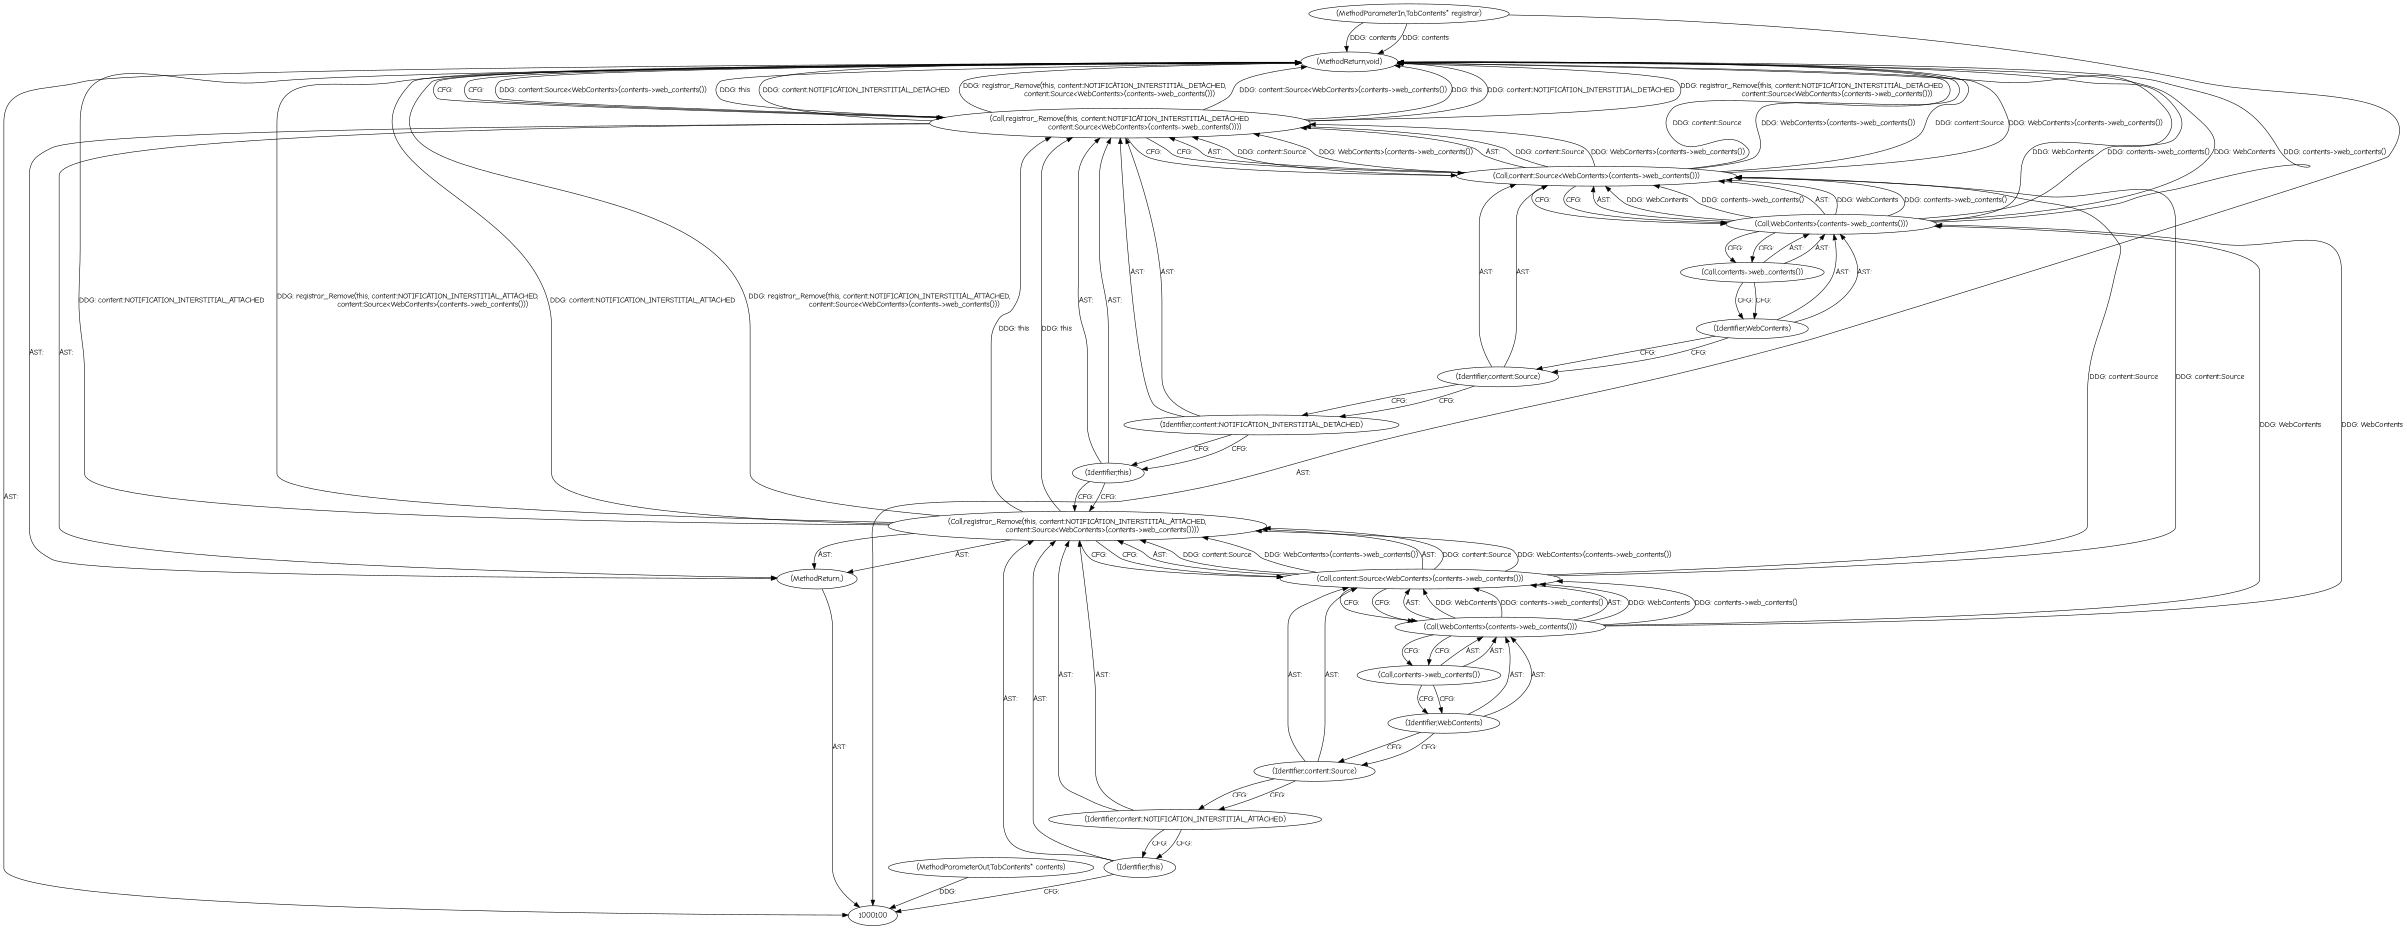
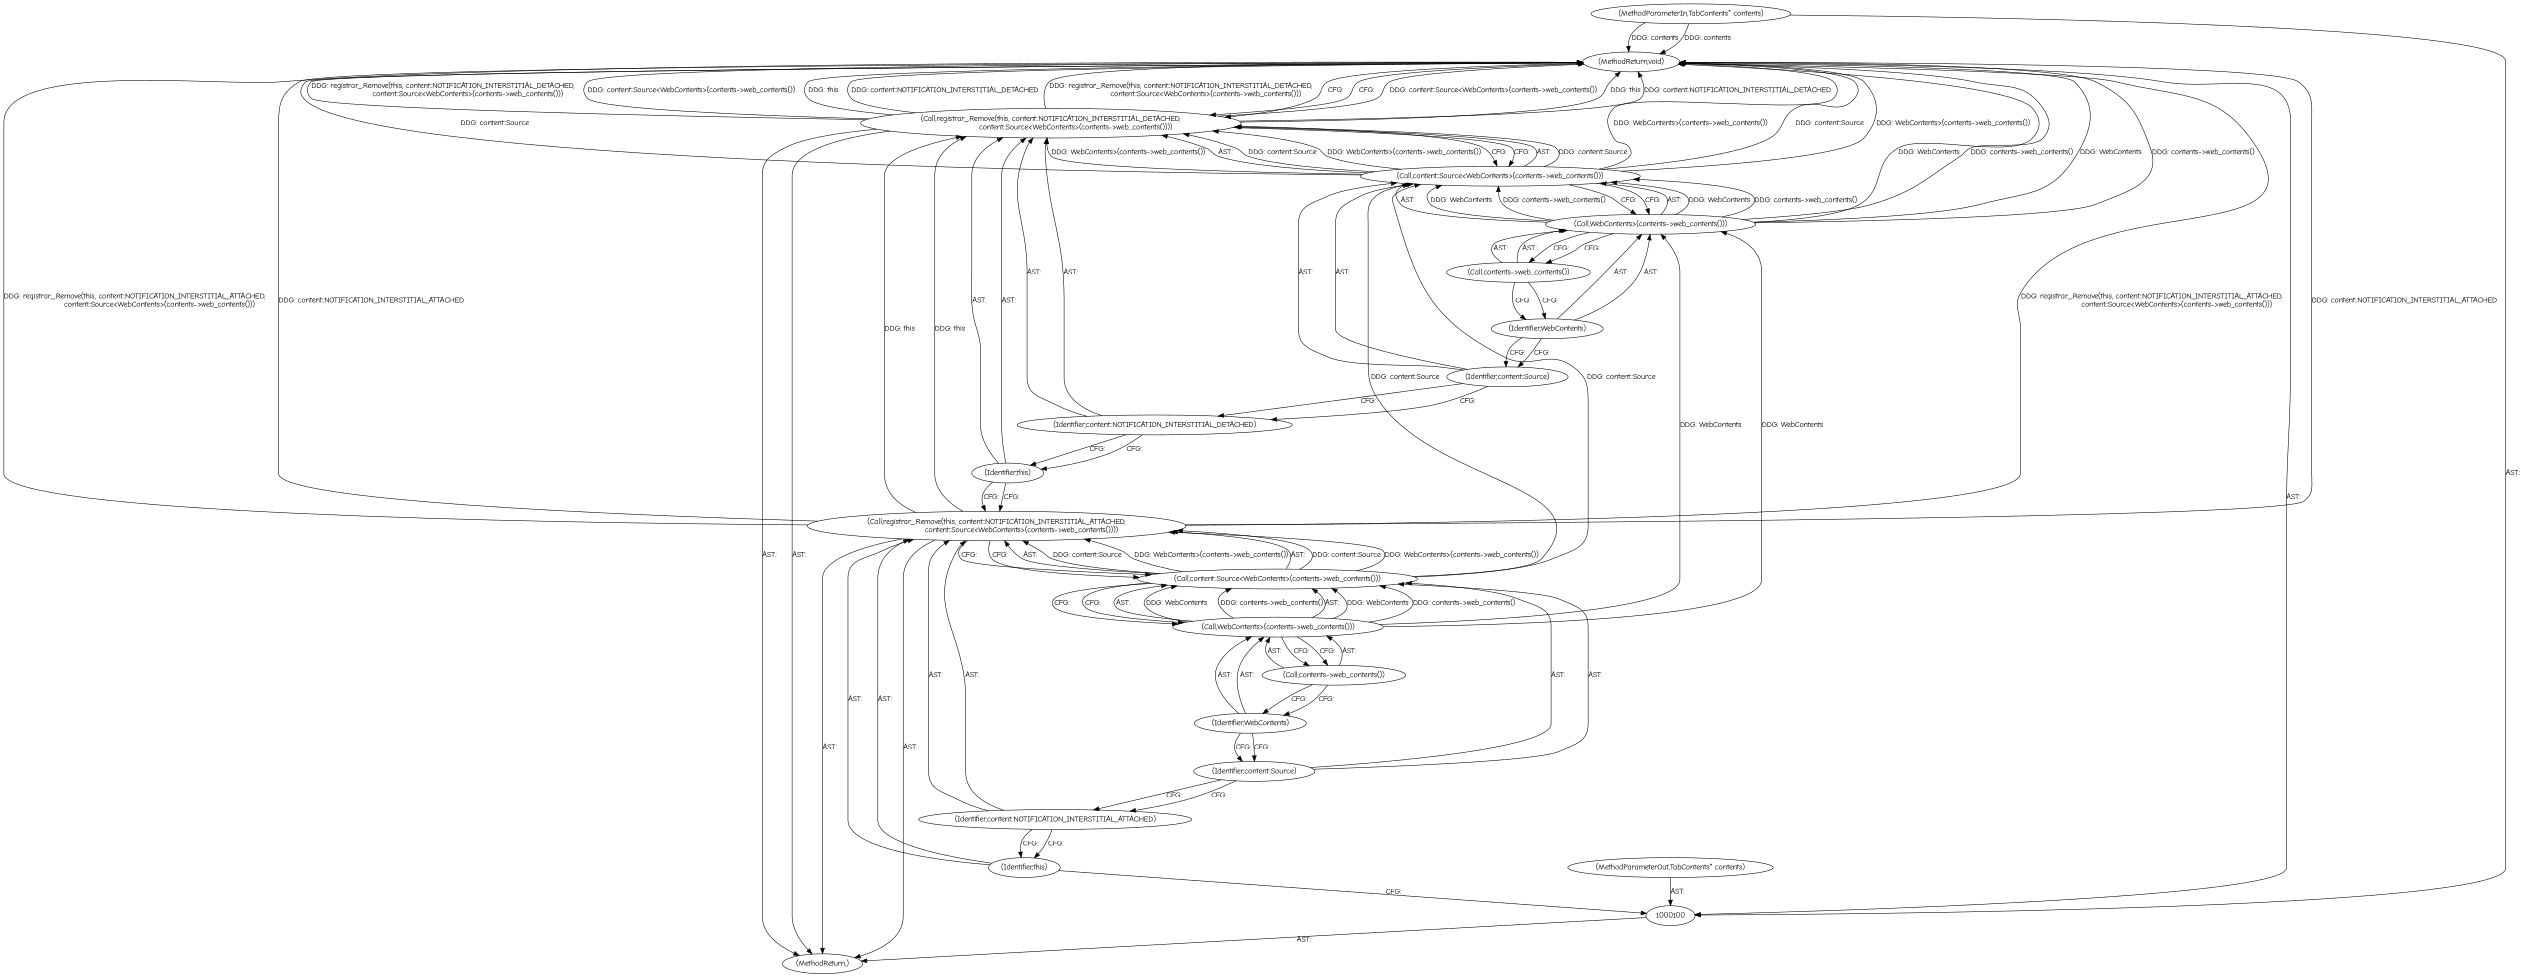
  digraph {
    fontname="Comic Neue"
    node [fontname="Comic Neue"]
    edge [fontname="Comic Neue"]
    n1 [label="(MethodReturn,void)"]
    n2 [label="(Call,registrar_.Remove(this, content::NOTIFICATION_INTERSTITIAL_DETACHED,\n                    content::Source<WebContents>(contents->web_contents())))"]
    1000100
    n4 [label="(MethodReturn,)"]
    n5 [label="(Call,content::Source<WebContents>(contents->web_contents()))"]
-   n6 [label="(MethodParameterIn,TabContents* registrar)"]
+   n6 [label="(MethodParameterIn,TabContents* contents)"]
    n7 [label="(MethodParameterOut,TabContents* contents)"]
    n8 [label="(Identifier,this)"]
    n9 [label="(Call,registrar_.Remove(this, content::NOTIFICATION_INTERSTITIAL_ATTACHED,\n                    content::Source<WebContents>(contents->web_contents())))"]
    n10 [label="(Call,content::Source<WebContents>(contents->web_contents()))"]
    n11 [label="(Identifier,content::NOTIFICATION_INTERSTITIAL_ATTACHED)"]
    n12 [label="(Call,WebContents>(contents->web_contents()))"]
    n13 [label="(Call,contents->web_contents())"]
    n14 [label="(Call,WebContents>(contents->web_contents()))"]
    n15 [label="(Identifier,content::Source)"]
    n16 [label="(Identifier,WebContents)"]
    n17 [label="(Call,contents->web_contents())"]
    n18 [label="(Identifier,this)"]
    n19 [label="(Identifier,content::NOTIFICATION_INTERSTITIAL_DETACHED)"]
    n20 [label="(Identifier,content::Source)"]
    n21 [label="(Identifier,WebContents)"]
    n1 -> n2 [label="CFG: "]
    n1 -> n2 [label="CFG: "]
    n1 -> 1000100 [label="AST: "]
    n2 -> n1 [label="DDG: content::Source<WebContents>(contents->web_contents())"]
    n2 -> n1 [label="DDG: this"]
    n2 -> n1 [label="DDG: content::NOTIFICATION_INTERSTITIAL_DETACHED"]
    n2 -> n1 [label="DDG: registrar_.Remove(this, content::NOTIFICATION_INTERSTITIAL_DETACHED,\n                    content::Source<WebContents>(contents->web_contents()))"]
    n2 -> n1 [label="DDG: content::Source<WebContents>(contents->web_contents())"]
    n2 -> n1 [label="DDG: this"]
    n2 -> n1 [label="DDG: content::NOTIFICATION_INTERSTITIAL_DETACHED"]
    n2 -> n1 [label="DDG: registrar_.Remove(this, content::NOTIFICATION_INTERSTITIAL_DETACHED,\n                    content::Source<WebContents>(contents->web_contents()))"]
    n2 -> n4 [label="AST: "]
    n2 -> n4 [label="AST: "]
    n2 -> n5 [label="CFG: "]
    n2 -> n5 [label="CFG: "]
-   n4 -> 1000100 [label="AST: "]
+   1000100 -> n4 [label="AST: "]
    n5 -> n1 [label="DDG: content::Source"]
    n5 -> n1 [label="DDG: WebContents>(contents->web_contents())"]
    n5 -> n1 [label="DDG: content::Source"]
    n5 -> n1 [label="DDG: WebContents>(contents->web_contents())"]
    n5 -> n2 [label="AST: "]
    n5 -> n2 [label="DDG: content::Source"]
    n5 -> n2 [label="DDG: WebContents>(contents->web_contents())"]
    n5 -> n2 [label="AST: "]
    n5 -> n2 [label="DDG: content::Source"]
    n5 -> n2 [label="DDG: WebContents>(contents->web_contents())"]
    n5 -> n14 [label="CFG: "]
    n5 -> n14 [label="CFG: "]
    n6 -> n1 [label="DDG: contents"]
    n6 -> n1 [label="DDG: contents"]
    n6 -> 1000100 [label="AST: "]
-   n7 -> 1000100 [label="DDG: "]
+   n7 -> 1000100 [label="AST: "]
    n8 -> 1000100 [label="CFG: "]
    n8 -> n9 [label="AST: "]
    n8 -> n9 [label="AST: "]
    n9 -> n1 [label="DDG: content::NOTIFICATION_INTERSTITIAL_ATTACHED"]
    n9 -> n1 [label="DDG: registrar_.Remove(this, content::NOTIFICATION_INTERSTITIAL_ATTACHED,\n                    content::Source<WebContents>(contents->web_contents()))"]
    n9 -> n1 [label="DDG: content::NOTIFICATION_INTERSTITIAL_ATTACHED"]
    n9 -> n1 [label="DDG: registrar_.Remove(this, content::NOTIFICATION_INTERSTITIAL_ATTACHED,\n                    content::Source<WebContents>(contents->web_contents()))"]
    n9 -> n2 [label="DDG: this"]
    n9 -> n2 [label="DDG: this"]
    n9 -> n4 [label="AST: "]
    n9 -> n4 [label="AST: "]
    n9 -> n10 [label="CFG: "]
    n9 -> n10 [label="CFG: "]
    n10 -> n5 [label="DDG: content::Source"]
    n10 -> n5 [label="DDG: content::Source"]
    n10 -> n9 [label="AST: "]
    n10 -> n9 [label="DDG: content::Source"]
    n10 -> n9 [label="DDG: WebContents>(contents->web_contents())"]
    n10 -> n9 [label="AST: "]
    n10 -> n9 [label="DDG: content::Source"]
    n10 -> n9 [label="DDG: WebContents>(contents->web_contents())"]
    n10 -> n12 [label="CFG: "]
    n10 -> n12 [label="CFG: "]
    n11 -> n8 [label="CFG: "]
    n11 -> n8 [label="CFG: "]
    n11 -> n9 [label="AST: "]
    n11 -> n9 [label="AST: "]
    n12 -> n10 [label="AST: "]
    n12 -> n10 [label="DDG: WebContents"]
    n12 -> n10 [label="DDG: contents->web_contents()"]
    n12 -> n10 [label="AST: "]
    n12 -> n10 [label="DDG: WebContents"]
    n12 -> n10 [label="DDG: contents->web_contents()"]
    n12 -> n13 [label="CFG: "]
    n12 -> n13 [label="CFG: "]
    n12 -> n14 [label="DDG: WebContents"]
    n12 -> n14 [label="DDG: WebContents"]
    n13 -> n12 [label="AST: "]
    n13 -> n12 [label="AST: "]
    n13 -> n16 [label="CFG: "]
    n13 -> n16 [label="CFG: "]
    n14 -> n1 [label="DDG: WebContents"]
    n14 -> n1 [label="DDG: contents->web_contents()"]
    n14 -> n1 [label="DDG: WebContents"]
    n14 -> n1 [label="DDG: contents->web_contents()"]
    n14 -> n5 [label="AST: "]
    n14 -> n5 [label="DDG: WebContents"]
    n14 -> n5 [label="DDG: contents->web_contents()"]
    n14 -> n5 [label="AST: "]
    n14 -> n5 [label="DDG: WebContents"]
    n14 -> n5 [label="DDG: contents->web_contents()"]
    n14 -> n17 [label="CFG: "]
    n14 -> n17 [label="CFG: "]
    n15 -> n10 [label="AST: "]
    n15 -> n10 [label="AST: "]
    n15 -> n11 [label="CFG: "]
    n15 -> n11 [label="CFG: "]
    n16 -> n12 [label="AST: "]
    n16 -> n12 [label="AST: "]
    n16 -> n15 [label="CFG: "]
    n16 -> n15 [label="CFG: "]
    n17 -> n14 [label="AST: "]
    n17 -> n14 [label="AST: "]
    n17 -> n21 [label="CFG: "]
    n17 -> n21 [label="CFG: "]
    n18 -> n2 [label="AST: "]
    n18 -> n2 [label="AST: "]
    n18 -> n9 [label="CFG: "]
    n18 -> n9 [label="CFG: "]
    n19 -> n2 [label="AST: "]
    n19 -> n2 [label="AST: "]
    n19 -> n18 [label="CFG: "]
    n19 -> n18 [label="CFG: "]
    n20 -> n5 [label="AST: "]
    n20 -> n5 [label="AST: "]
    n20 -> n19 [label="CFG: "]
    n20 -> n19 [label="CFG: "]
    n21 -> n14 [label="AST: "]
    n21 -> n14 [label="AST: "]
    n21 -> n20 [label="CFG: "]
    n21 -> n20 [label="CFG: "]
  }
